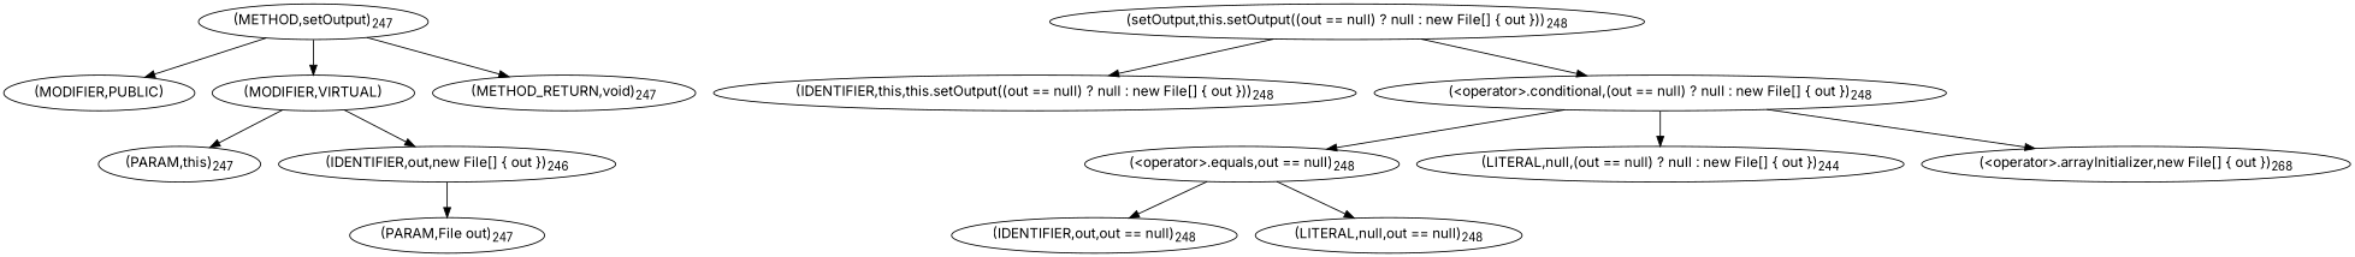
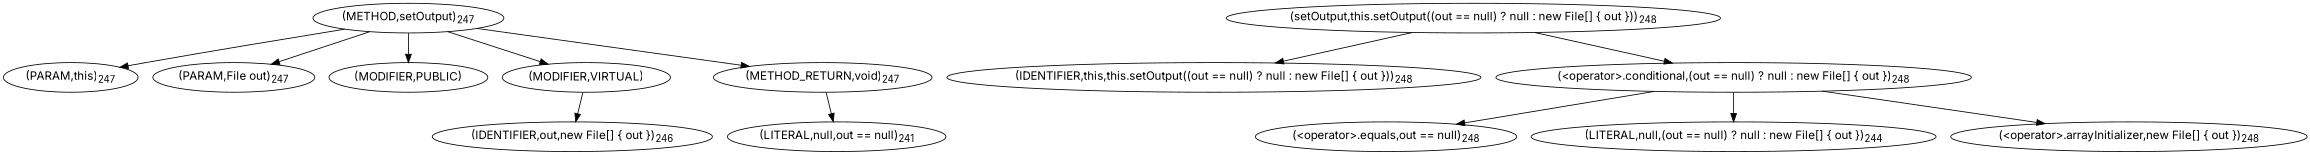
  digraph {
    fontname=Inter
    node [fontname=Inter]
    edge [fontname=Inter]
    n1 [label=<(METHOD,setOutput)<SUB>247</SUB>>]
    n2 [label=<(PARAM,this)<SUB>247</SUB>>]
    n3 [label=<(PARAM,File out)<SUB>247</SUB>>]
    n4 [label=<(MODIFIER,PUBLIC)>]
    n5 [label=<(MODIFIER,VIRTUAL)>]
    n6 [label=<(METHOD_RETURN,void)<SUB>247</SUB>>]
    n7 [label=<(IDENTIFIER,out,new File[] { out })<SUB>246</SUB>>]
    n8 [label=<(setOutput,this.setOutput((out == null) ? null : new File[] { out }))<SUB>248</SUB>>]
    n9 [label=<(IDENTIFIER,this,this.setOutput((out == null) ? null : new File[] { out }))<SUB>248</SUB>>]
    n10 [label=<(&lt;operator&gt;.conditional,(out == null) ? null : new File[] { out })<SUB>248</SUB>>]
    n11 [label=<(&lt;operator&gt;.equals,out == null)<SUB>248</SUB>>]
    n12 [label=<(LITERAL,null,(out == null) ? null : new File[] { out })<SUB>244</SUB>>]
-   n13 [label=<(&lt;operator&gt;.arrayInitializer,new File[] { out })<SUB>268</SUB>>]
-   n14 [label=<(IDENTIFIER,out,out == null)<SUB>248</SUB>>]
-   n15 [label=<(LITERAL,null,out == null)<SUB>248</SUB>>]
-   n5 -> n2
-   n7 -> n3
+   n13 [label=<(&lt;operator&gt;.arrayInitializer,new File[] { out })<SUB>248</SUB>>]
+   n15 [label=<(LITERAL,null,out == null)<SUB>241</SUB>>]
+   n1 -> n2
+   n1 -> n3
    n1 -> n4
    n1 -> n5
    n1 -> n6
    n5 -> n7
    n8 -> n9
    n8 -> n10
    n10 -> n11
    n10 -> n12
    n10 -> n13
-   n11 -> n14
-   n11 -> n15
+   n6 -> n15
  }
